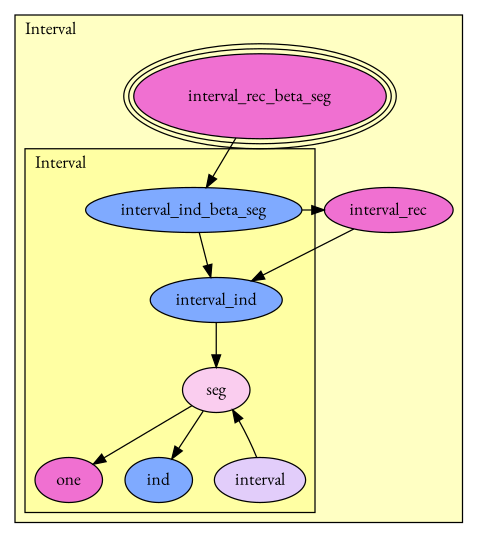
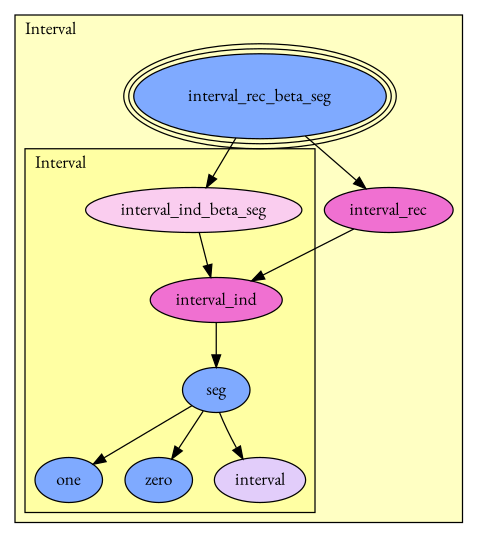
  digraph {
    fontname="EB Garamond"
    node [fillcolor="#F070D1" fontname="EB Garamond" style=filled]
    edge [fontname="EB Garamond"]
-   n1 [fillcolor="#7FAAFF" label=interval_ind_beta_seg]
-   n2 [fillcolor="#7FAAFF" label=interval_ind]
-   n3 [fillcolor="#FACDEF" label=seg]
-   n4 [label=one]
-   n5 [fillcolor="#7FAAFF" label=ind]
+   n1 [fillcolor="#FACDEF" label=interval_ind_beta_seg]
+   n2 [label=interval_ind]
+   n3 [fillcolor="#7FAAFF" label=seg]
+   n4 [fillcolor="#7FAAFF" label=one]
+   n5 [fillcolor="#7FAAFF" label=zero]
    n6 [fillcolor="#E2CDFA" label=interval]
-   n7 [label=interval_rec_beta_seg peripheries=3]
+   n7 [fillcolor="#7FAAFF" label=interval_rec_beta_seg peripheries=3]
    n8 [label=interval_rec]
    subgraph cluster_1 {
      fillcolor="#FFFFC3"
      label=Interval
      labeljust=l
      style=filled
      n7
      n8
      subgraph cluster_2 {
        fillcolor="#FFFFA3"
        label=Interval
        labeljust=l
        style=filled
        n1
        n2
        n3
        n4
        n5
        n6
      }
    }
    n1 -> n2
    n2 -> n3
    n3 -> n4
    n3 -> n5
-   n6 -> n3
+   n3 -> n6
    n7 -> n1
-   n1 -> n8
+   n7 -> n8
    n8 -> n2
  }
